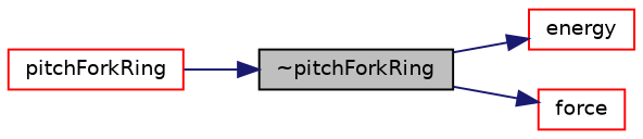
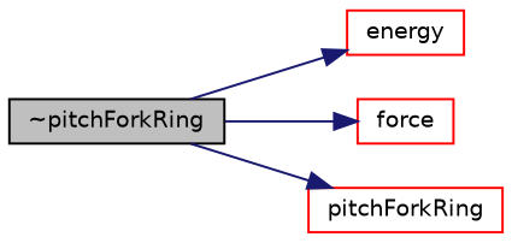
  digraph {
    rankdir=LR
    node [color=red fontname=Helvetica fontsize=10 shape=record]
    edge [color=midnightblue fontname=Helvetica fontsize=10 labelfontname=Helvetica labelfontsize=10 style=solid]
    n1 [color=black fillcolor=grey75 fontcolor=black height=0.2 label="~pitchForkRing" style=filled width=0.4]
    n2 [height=0.2 label=energy width=0.4]
    n3 [height=0.2 label=force width=0.4]
    n4 [height=0.2 label=pitchForkRing width=0.4]
    n1 -> n2
    n1 -> n3
-   n4 -> n1
+   n1 -> n4
  }
